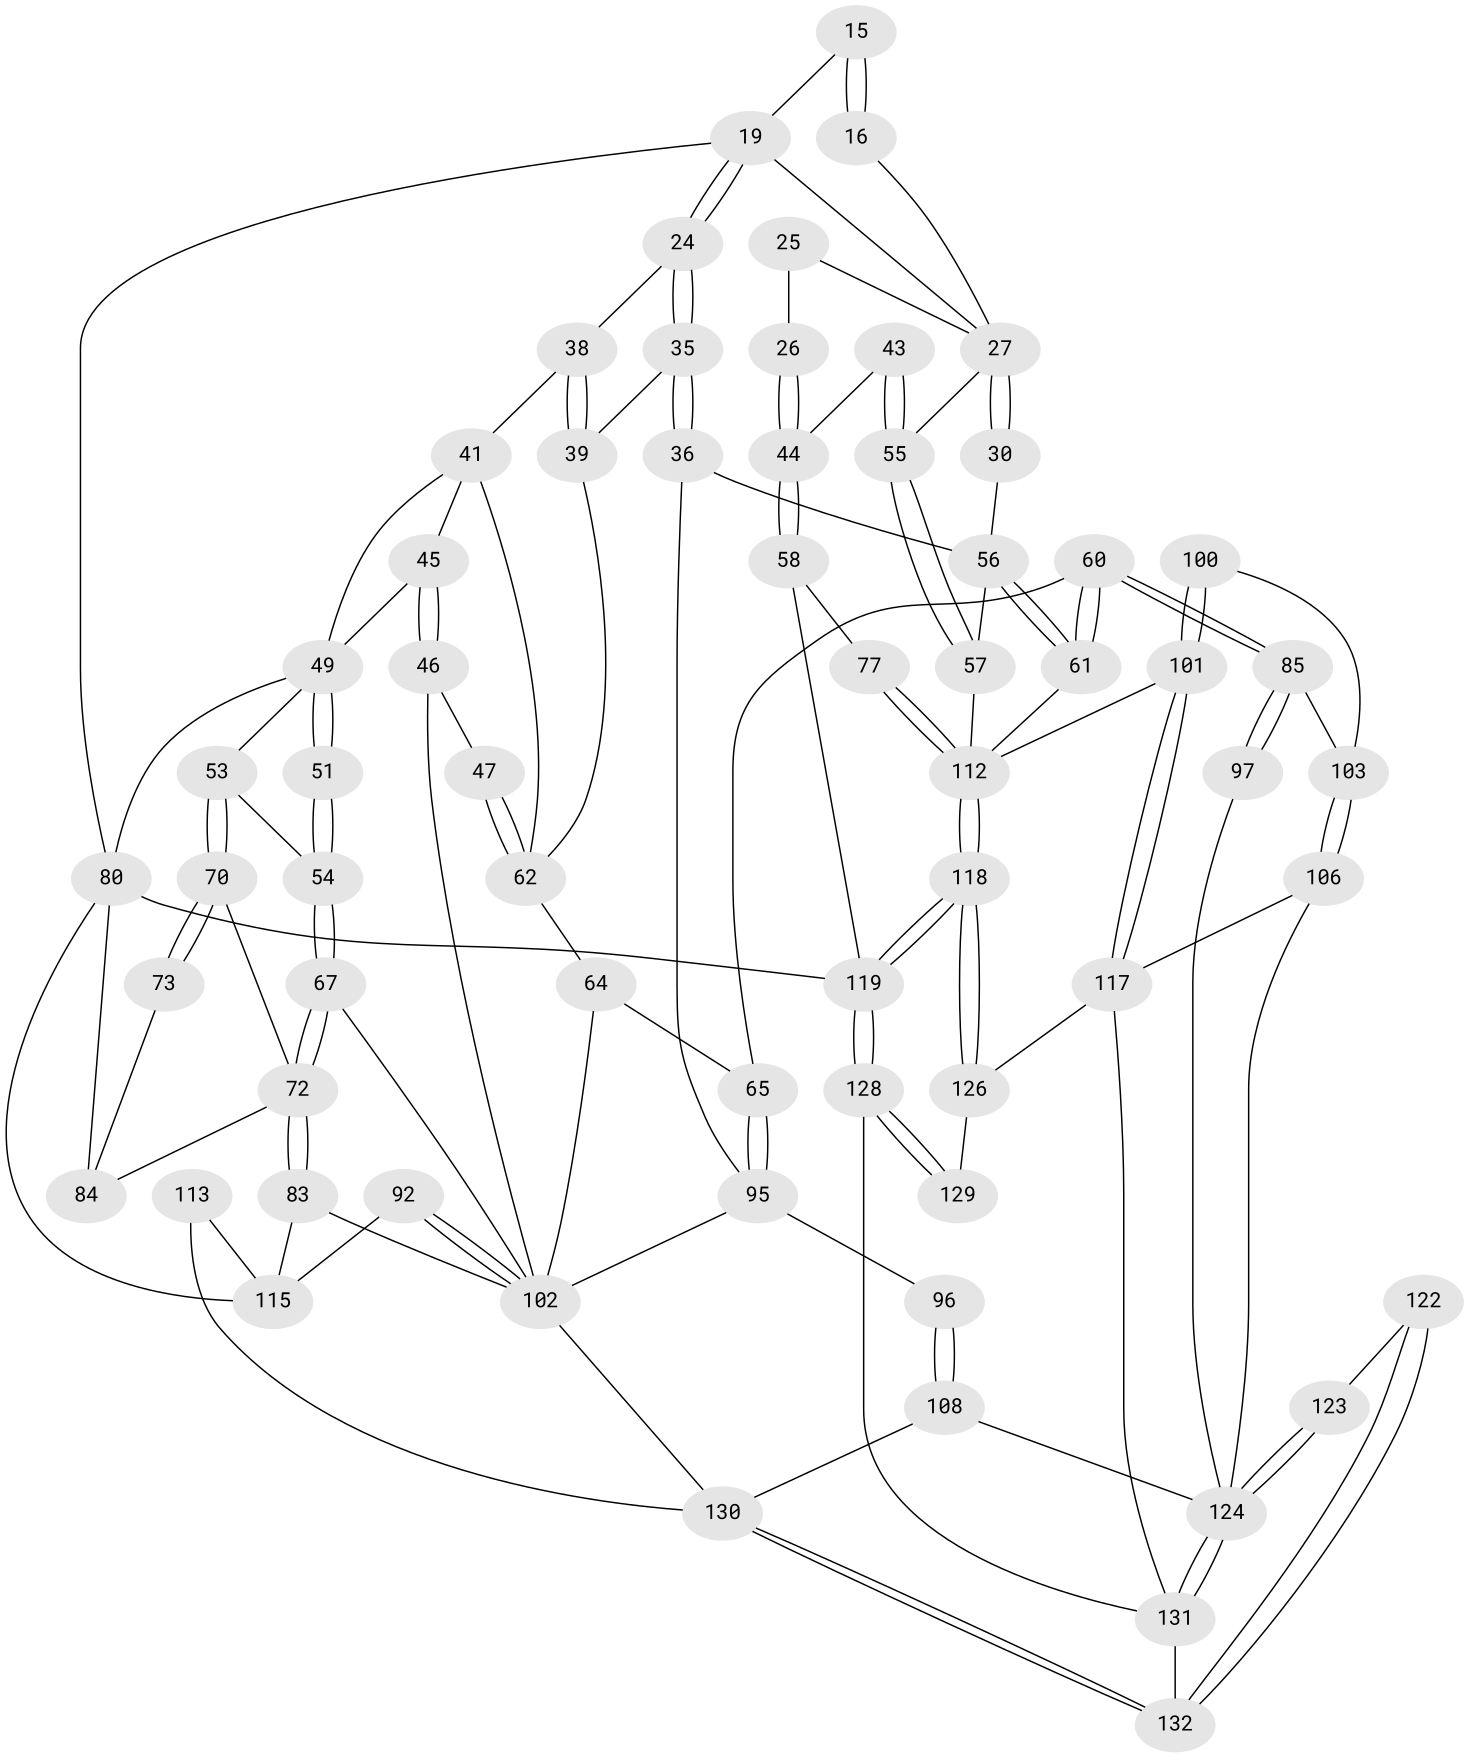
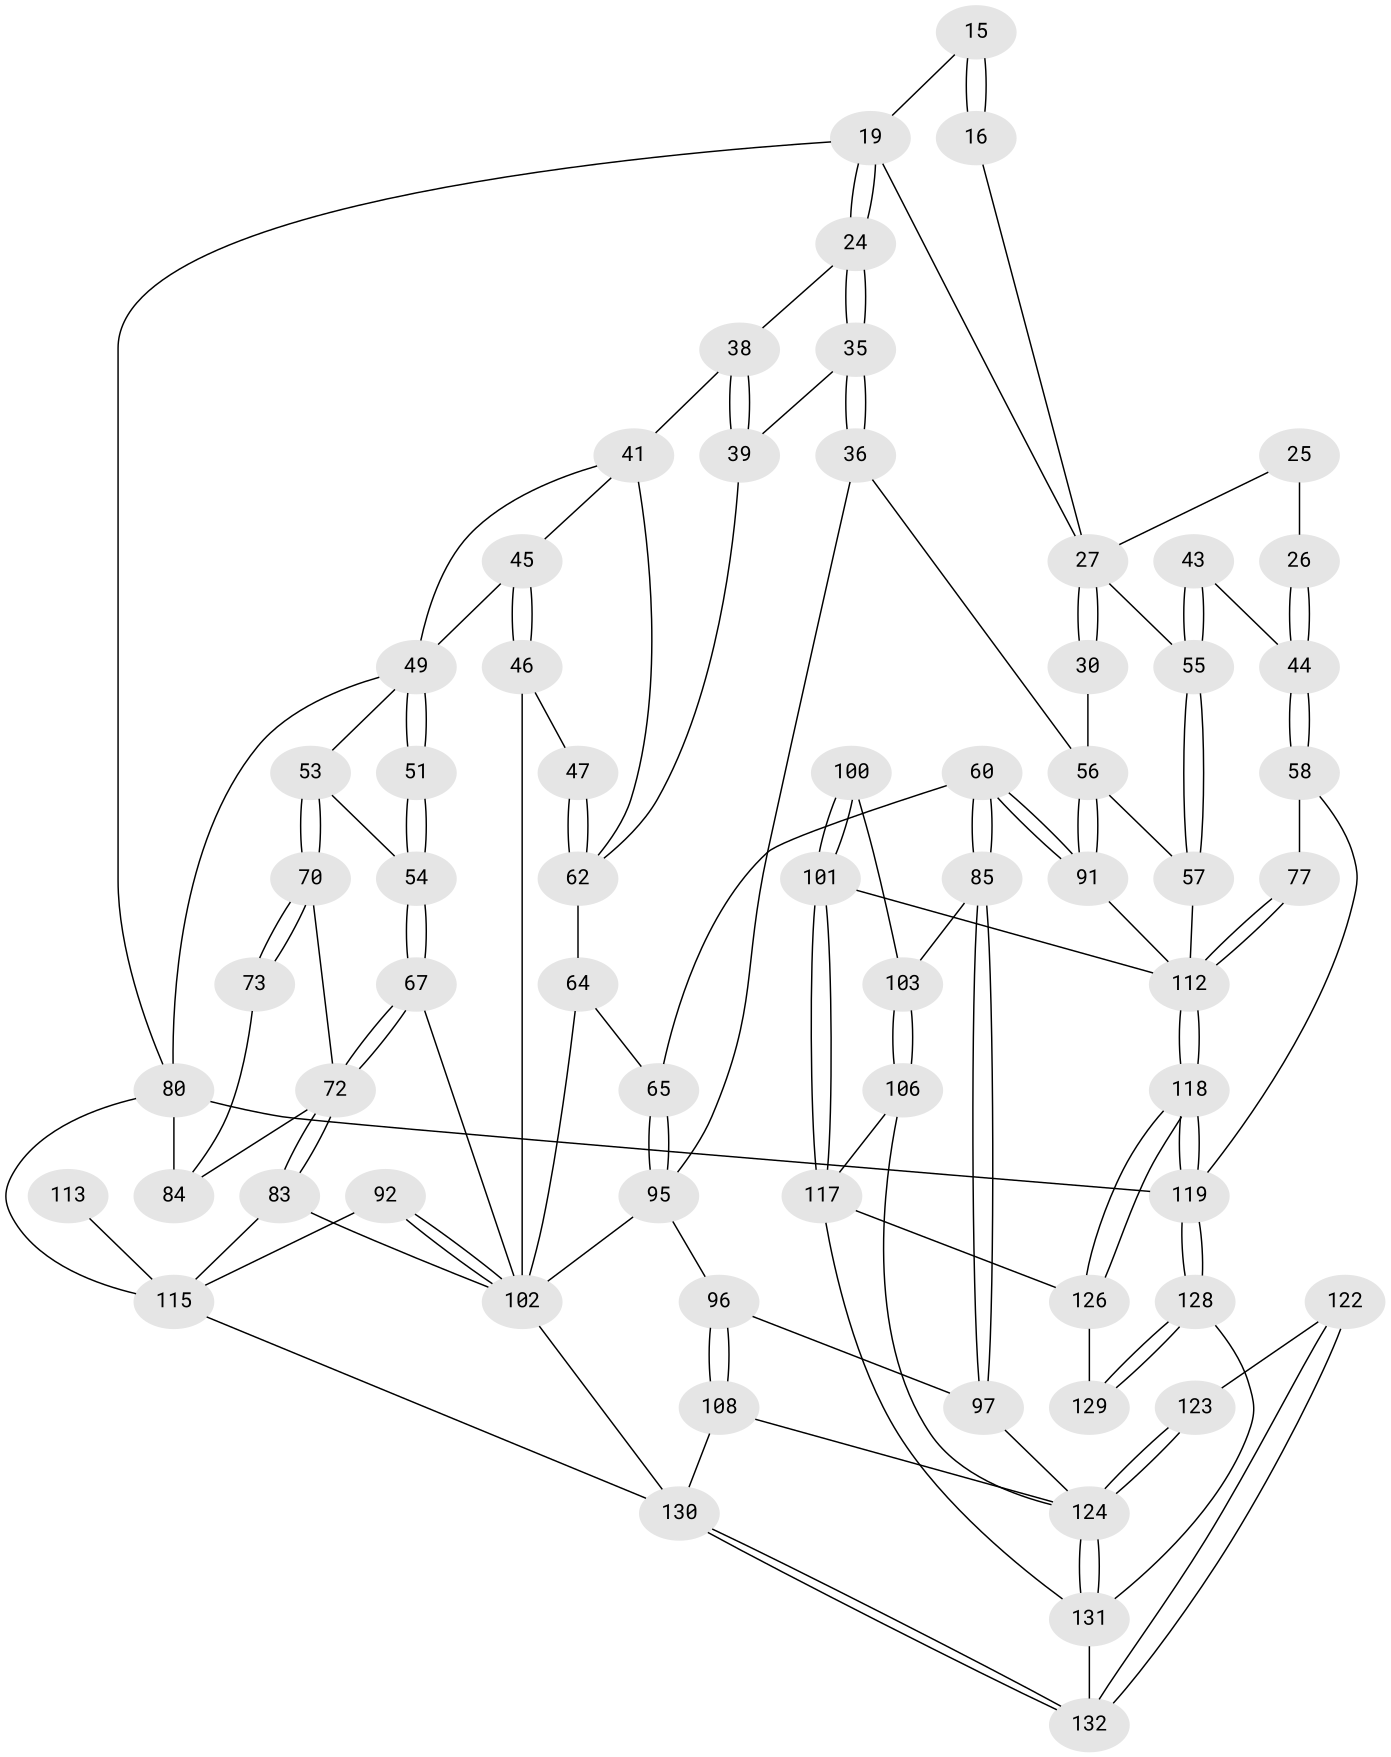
  graph {
    fontname="Roboto Mono"
    node [color=gray90 fontname="Roboto Mono" style=filled]
    edge [fontname="Roboto Mono"]
    15 [super="+14"]
    16
    19 [super="+13"]
    27 [super="+18+10+20"]
    24
    80 [super="+4"]
    30
    55 [super="+28+29"]
    35
    38 [super="+23"]
    119 [super="+5"]
    84 [super="+82"]
    115 [super="+91+114+90"]
    36
    39
    41 [super="+40"]
    25 [super="+6+12+11"]
    26
    44
    128
    58
    56 [super="+37"]
    57
-   61
+   61 [label=91]
    95
    62 [super="+50+48"]
    65 [super="+59"]
    45 [super="+42"]
    49 [super="+33+32+31+34+21"]
    64 [super="+63"]
    46
    51
    53
    43
    77
    47
    102 [super="+93+94+79+78"]
    130 [super="+120+110+111+107"]
    54
    70
    73
    67
    72 [super="+71"]
    112 [super="+99+76+75"]
    118
    60
    85
    97
    103 [super="+86"]
    96
    83
    113 [super="+89"]
    124 [super="+105+104+109"]
    106
    92
    108
    131 [super="+127"]
    100 [super="+87"]
    101 [super="+98+88"]
    117 [super="+116"]
    126 [super="+125"]
    132
    129
    122
    123
    15 -- 16 [weight=2]
    15 -- 16
    15 -- 19 [weight=2]
    16 -- 27
    19 -- 27 [weight=2]
    19 -- 24
    19 -- 24
    19 -- 80
    27 -- 30 [weight=2]
    27 -- 30
    27 -- 55 [weight=2]
    24 -- 35
    24 -- 35
    24 -- 38
    80 -- 119 [weight=2]
    80 -- 84
    80 -- 115
    30 -- 56
    55 -- 57
    55 -- 57
    35 -- 36
    35 -- 36
    35 -- 39
    38 -- 39
    38 -- 39
    38 -- 41 [weight=2]
    119 -- 128
    119 -- 128
-   113 -- 130
+   115 -- 130
    36 -- 56
    36 -- 95
    39 -- 62
    41 -- 62
    41 -- 45
    41 -- 49
    25 -- 27
    25 -- 26 [weight=2]
    26 -- 44
    26 -- 44
    44 -- 58
    44 -- 58
    128 -- 131
    128 -- 129
    128 -- 129
    58 -- 119
    58 -- 77
    56 -- 57
    56 -- 61
    56 -- 61
    57 -- 112
    61 -- 112
    95 -- 102
    95 -- 96
    62 -- 64
    65 -- 95
    65 -- 95
    45 -- 49 [weight=2]
    45 -- 46
    45 -- 46
    49 -- 80 [weight=2]
    49 -- 51
    49 -- 51
    49 -- 53
    64 -- 65
    64 -- 102 [weight=2]
    46 -- 47
    46 -- 102
    51 -- 54
    51 -- 54
    53 -- 54
    53 -- 70
    53 -- 70
    43 -- 55 [weight=2]
    43 -- 55
    43 -- 44
    77 -- 112 [weight=2]
    77 -- 112
    47 -- 62 [weight=2]
    47 -- 62
    102 -- 130 [weight=2]
    130 -- 132
    130 -- 132
    54 -- 67
    54 -- 67
    70 -- 73
    70 -- 73
    70 -- 72
    73 -- 84
    67 -- 102
    67 -- 72
    67 -- 72
    72 -- 84
    72 -- 83
    72 -- 83
    112 -- 118
    112 -- 118
    118 -- 119
    118 -- 119
    118 -- 126
    118 -- 126
    60 -- 61
    60 -- 61
    60 -- 65
    60 -- 85
    60 -- 85
    85 -- 97
    85 -- 97
    85 -- 103
    97 -- 124
    103 -- 106
    103 -- 106
+   96 -- 97
    96 -- 108
    96 -- 108
    83 -- 115
    83 -- 102
    113 -- 115 [weight=2]
    124 -- 131
    124 -- 131
    106 -- 124
    106 -- 117
    92 -- 115
    92 -- 102 [weight=2]
    92 -- 102
    108 -- 130
    108 -- 124
    131 -- 132
    100 -- 103 [weight=2]
    100 -- 101 [weight=2]
    100 -- 101
    101 -- 112 [weight=2]
    101 -- 117
    101 -- 117
    117 -- 131
    117 -- 126
    126 -- 129 [weight=2]
    122 -- 132
    122 -- 132
    122 -- 123
    123 -- 124 [weight=2]
    123 -- 124
  }
